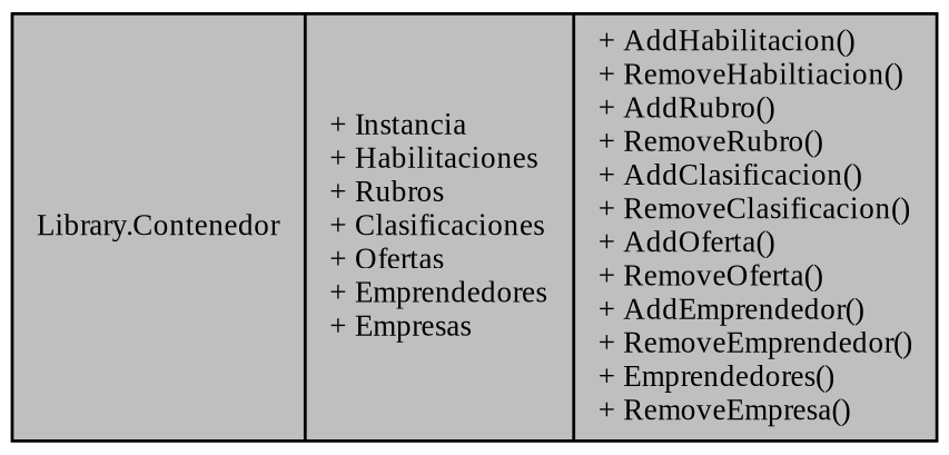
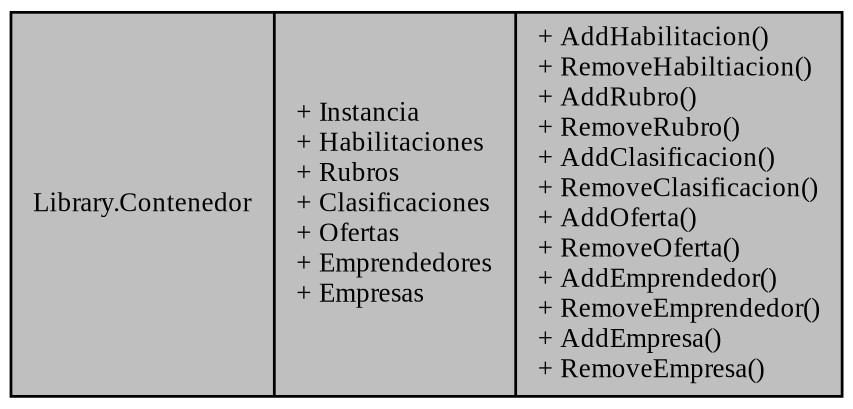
  digraph {
    rankdir=LR
    fontname="Liberation Serif"
-   n1 [color=black fillcolor=grey75 fontcolor=black fontname="Liberation Serif" fontsize=10 height=0.2 label="{Library.Contenedor\n|+ Instancia\l+ Habilitaciones\l+ Rubros\l+ Clasificaciones\l+ Ofertas\l+ Emprendedores\l+ Empresas\l|+ AddHabilitacion()\l+ RemoveHabiltiacion()\l+ AddRubro()\l+ RemoveRubro()\l+ AddClasificacion()\l+ RemoveClasificacion()\l+ AddOferta()\l+ RemoveOferta()\l+ AddEmprendedor()\l+ RemoveEmprendedor()\l+ Emprendedores()\l+ RemoveEmpresa()\l}" shape=record style=filled width=0.4]
+   n1 [color=black fillcolor=grey75 fontcolor=black fontname="Liberation Serif" fontsize=10 height=0.2 label="{Library.Contenedor\n|+ Instancia\l+ Habilitaciones\l+ Rubros\l+ Clasificaciones\l+ Ofertas\l+ Emprendedores\l+ Empresas\l|+ AddHabilitacion()\l+ RemoveHabiltiacion()\l+ AddRubro()\l+ RemoveRubro()\l+ AddClasificacion()\l+ RemoveClasificacion()\l+ AddOferta()\l+ RemoveOferta()\l+ AddEmprendedor()\l+ RemoveEmprendedor()\l+ AddEmpresa()\l+ RemoveEmpresa()\l}" shape=record style=filled width=0.4]
  }
